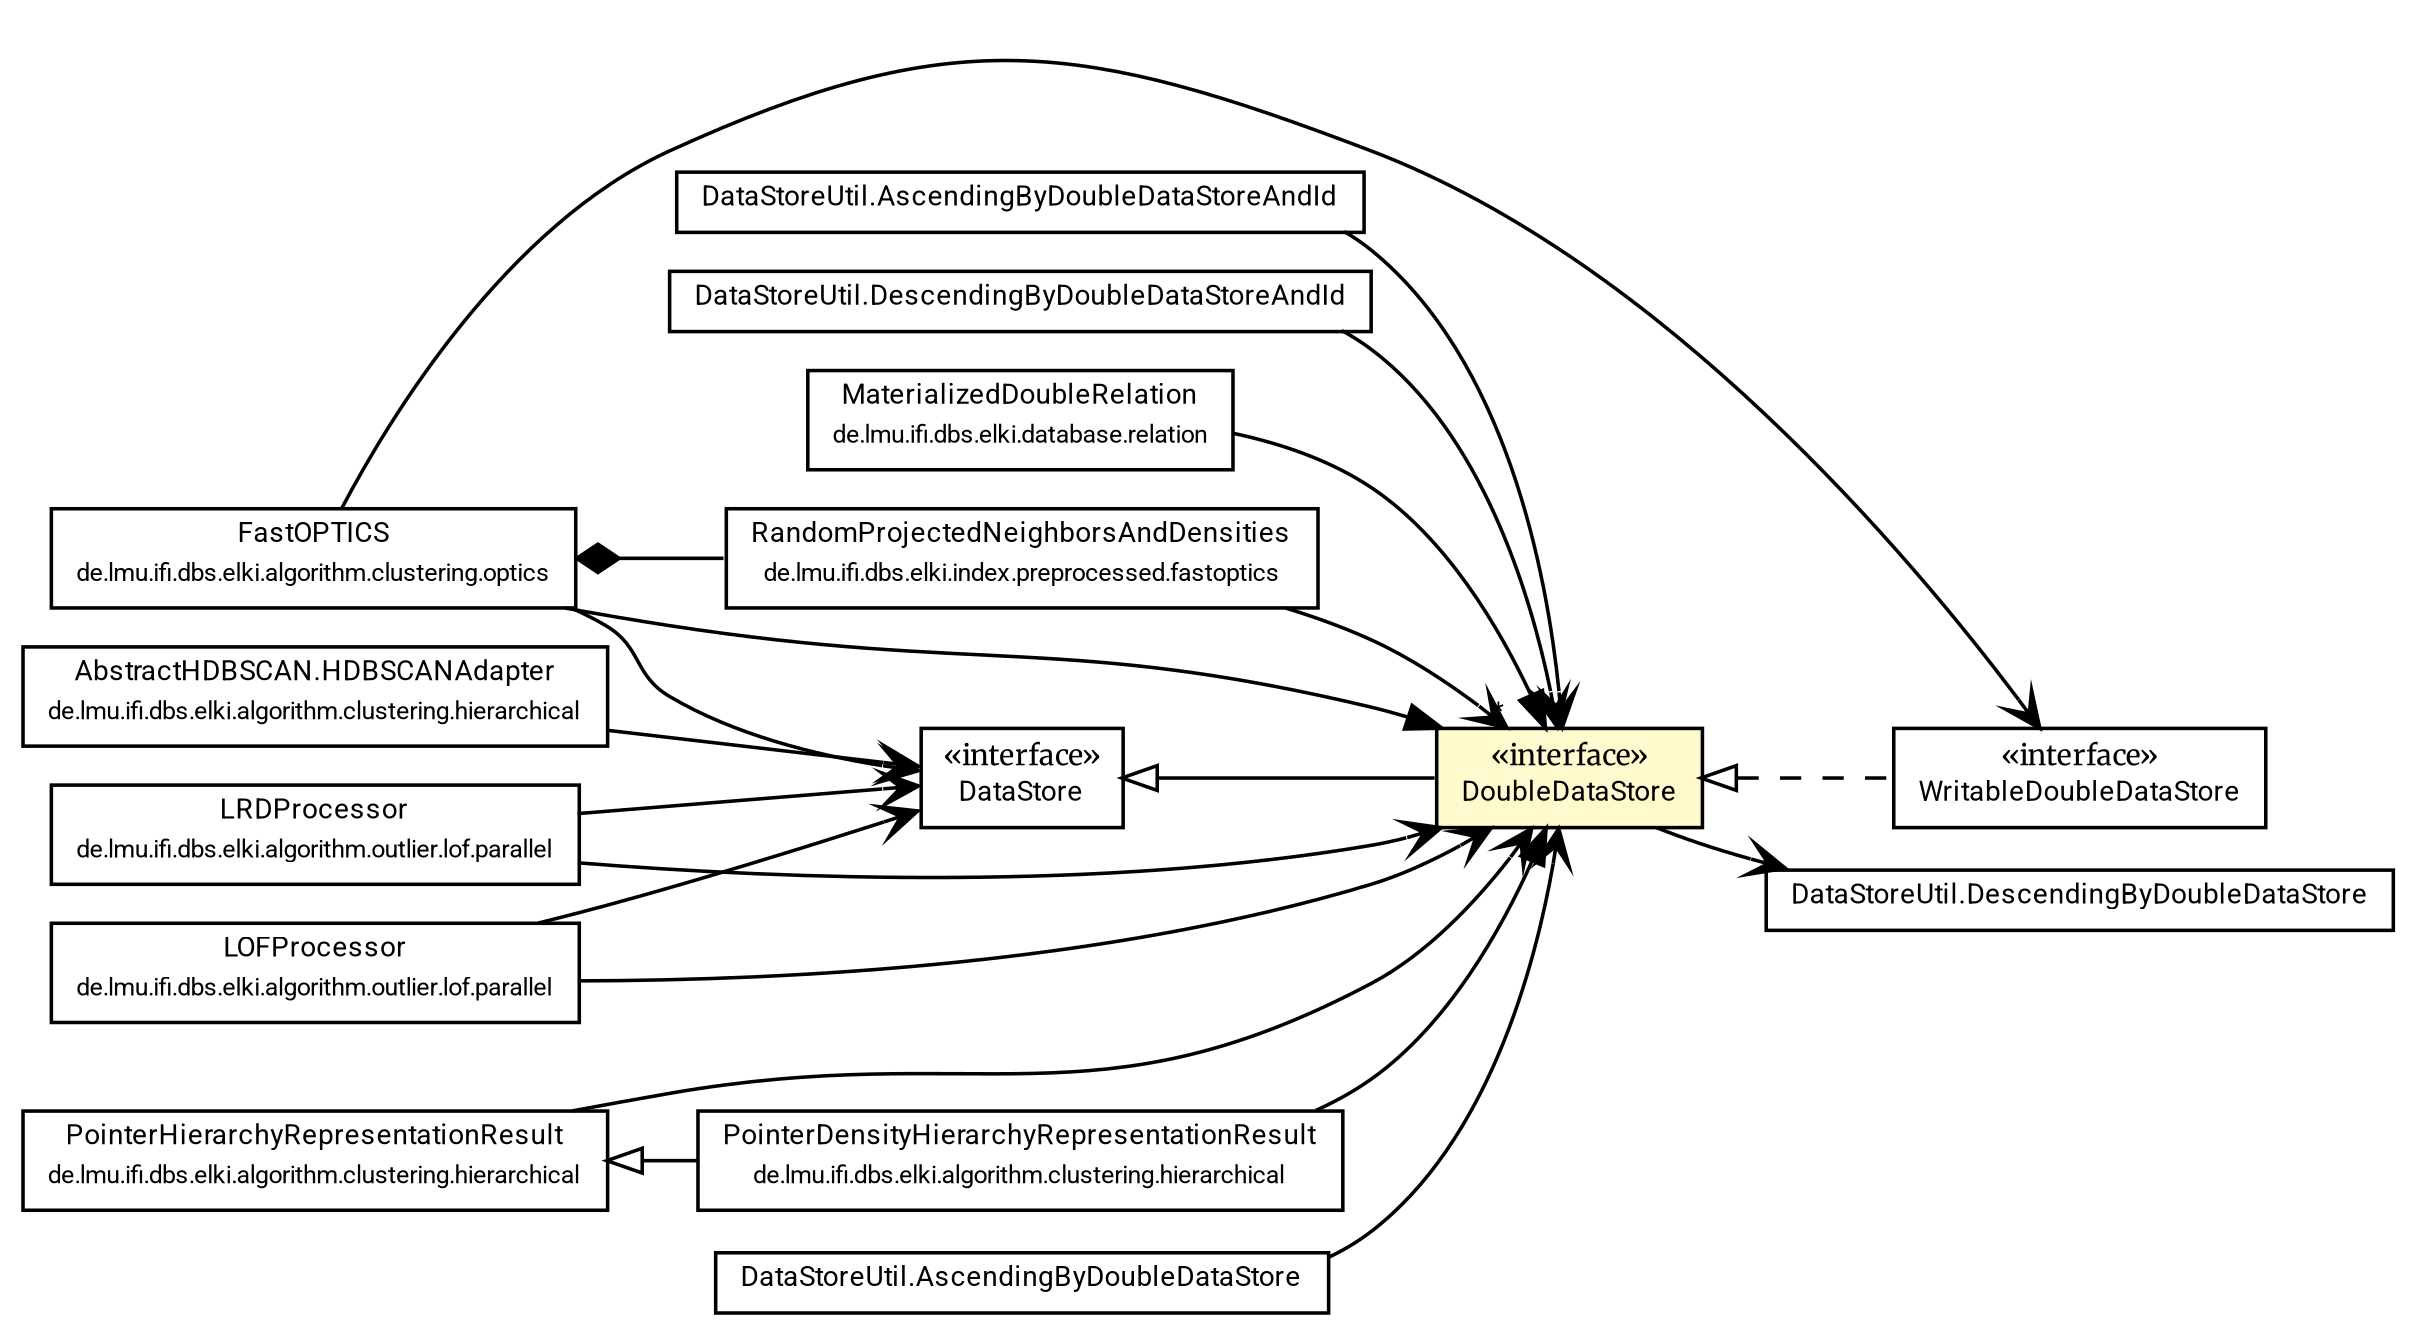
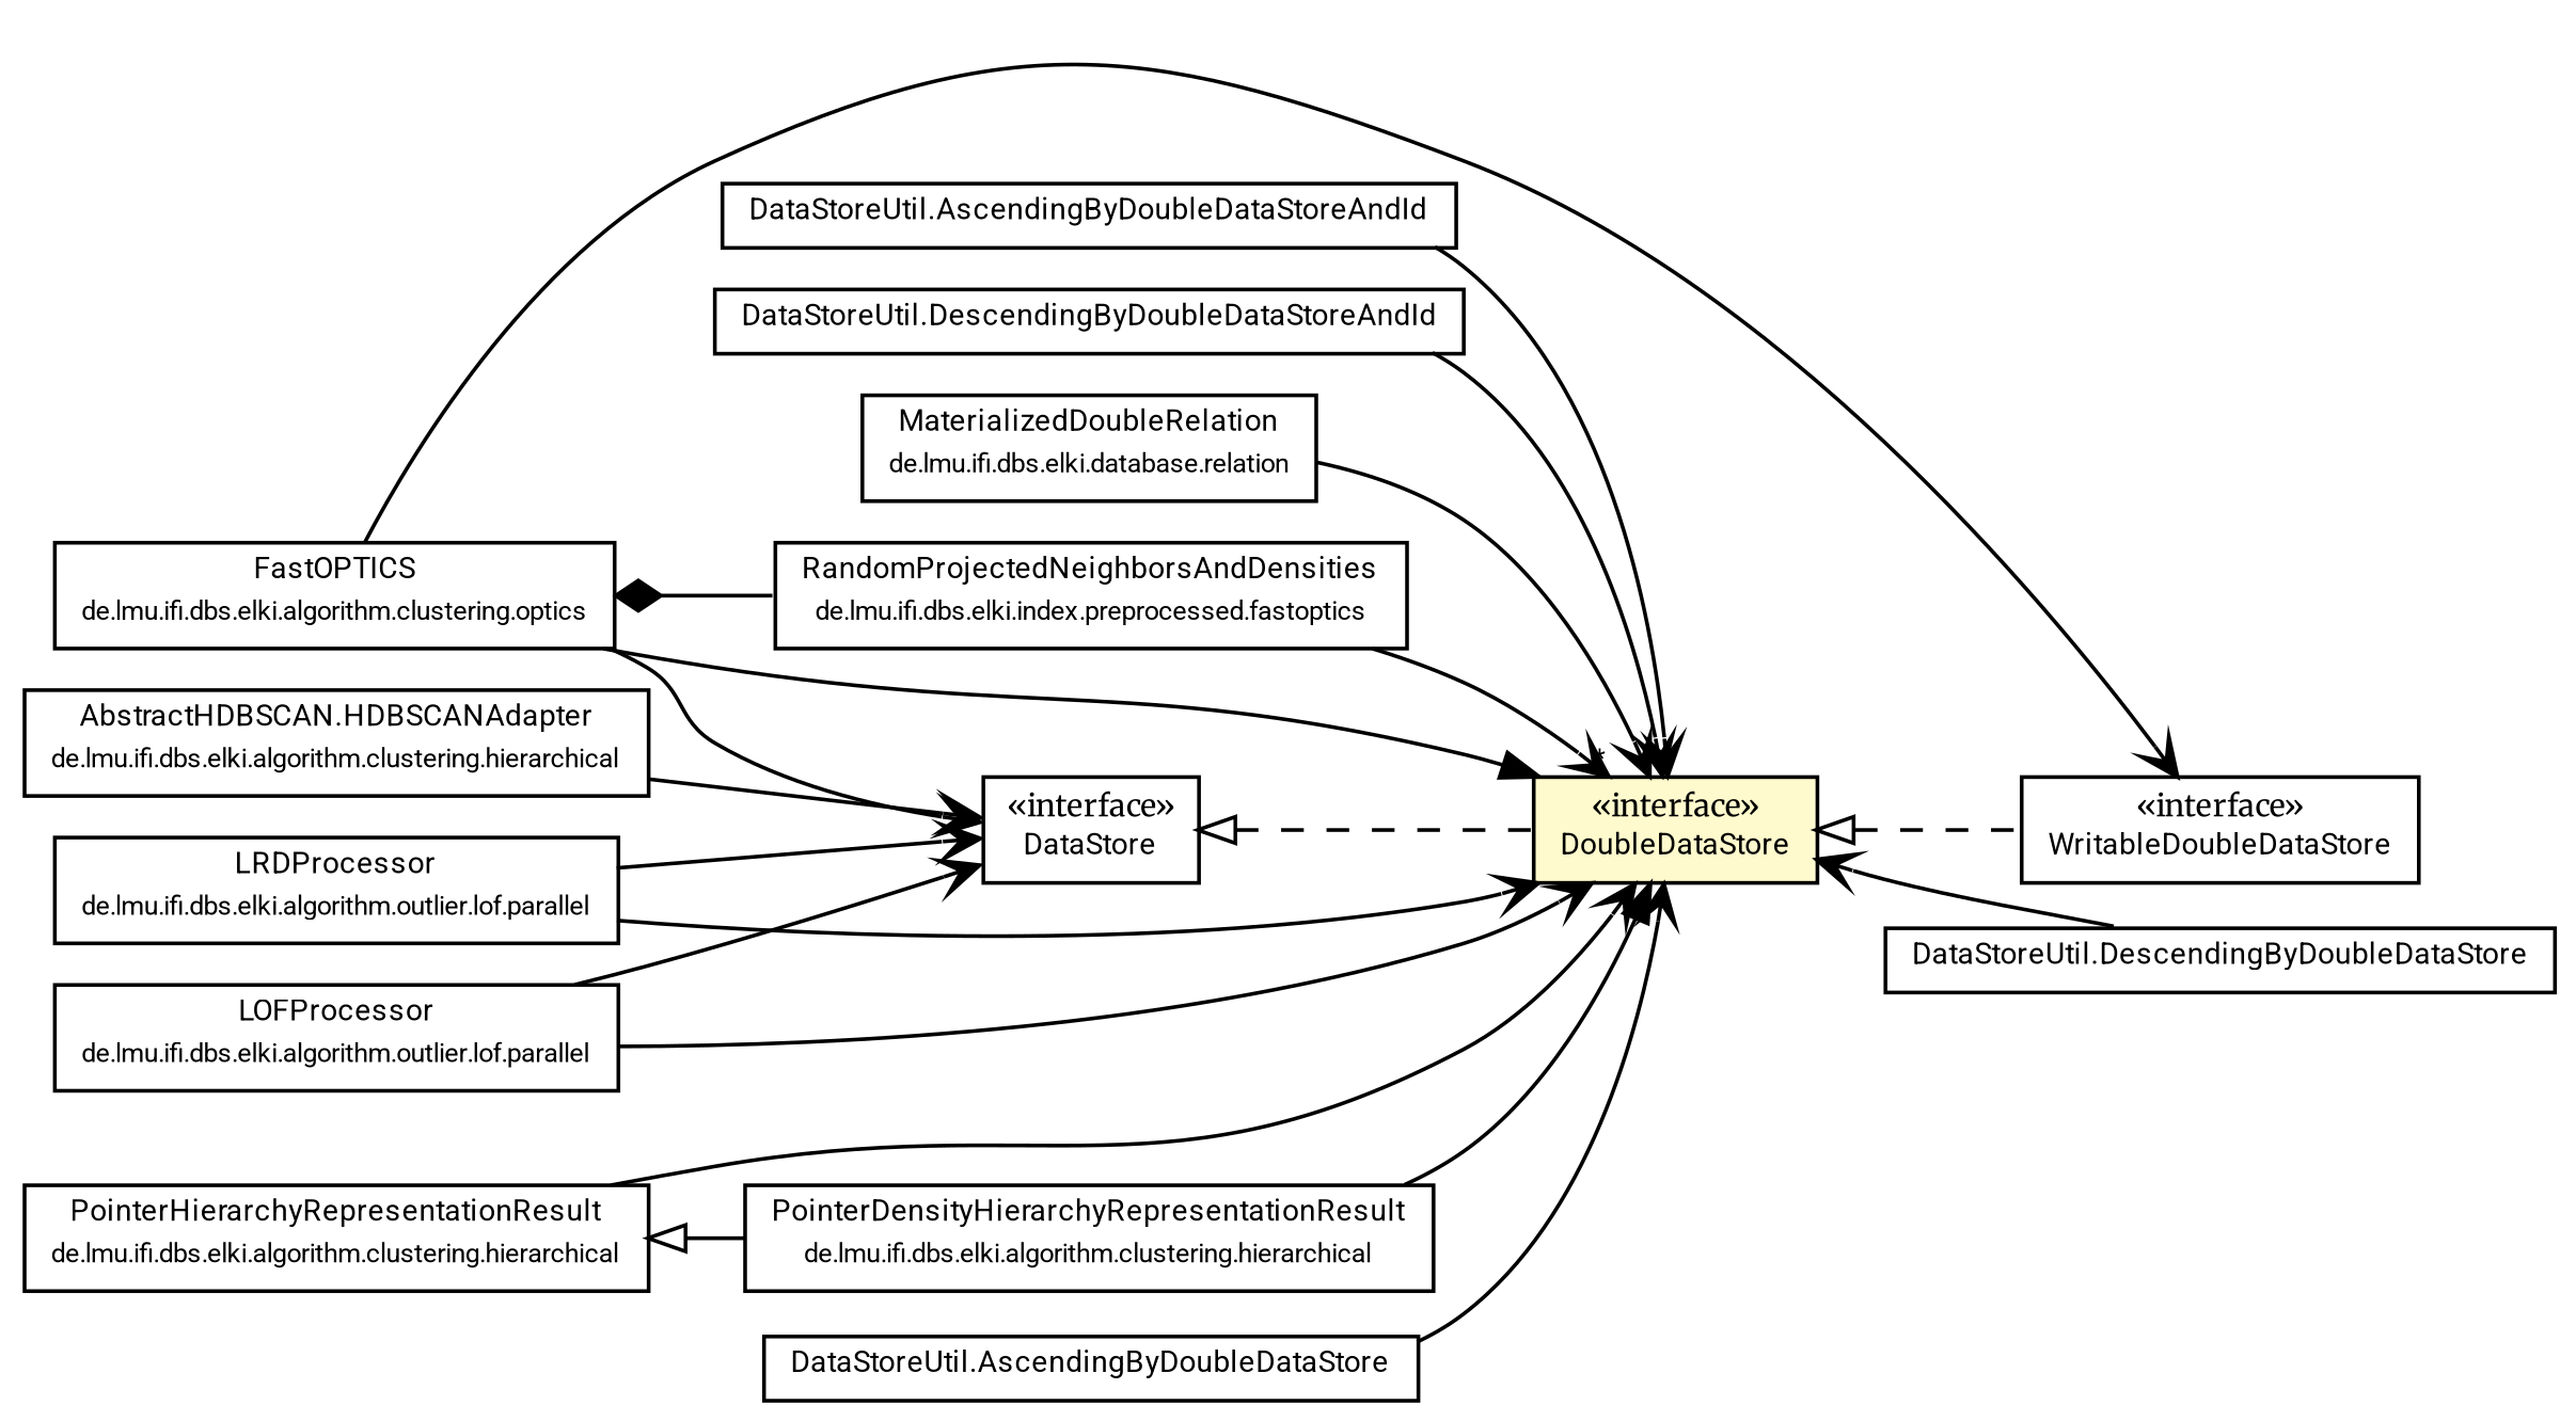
  digraph {
    fontname=Merriweather
    nodesep=0.15
    rankdir=LR
    ranksep=0.25
    node [fontcolor=black fontname=Merriweather fontsize=8 margin=0 shape=plaintext]
    edge [arrowhead=open color=black fontname=Merriweather fontsize=7 labelfontname=Roboto labelfontsize=7 weight=1]
    n1 [height=0 label=<<table title="de.lmu.ifi.dbs.elki.index.preprocessed.fastoptics.RandomProjectedNeighborsAndDensities" border="0" cellborder="1" cellspacing="0" cellpadding="2" href="../../index/preprocessed/fastoptics/RandomProjectedNeighborsAndDensities.html" target="_parent"> 		<tr><td><table border="0" cellspacing="0" cellpadding="1"> 		<tr><td align="center" balign="center"> <font face="Roboto">RandomProjectedNeighborsAndDensities</font> </td></tr> 		<tr><td align="center" balign="center"> <font face="Roboto" point-size="7.0">de.lmu.ifi.dbs.elki.index.preprocessed.fastoptics</font> </td></tr> 		</table></td></tr> 		</table>> width=0]
    n2 [height=0 label=<<table title="de.lmu.ifi.dbs.elki.database.datastore.DoubleDataStore" border="0" cellborder="1" cellspacing="0" cellpadding="2" bgcolor="lemonChiffon" href="DoubleDataStore.html" target="_parent"> 		<tr><td><table border="0" cellspacing="0" cellpadding="1"> 		<tr><td align="center" balign="center"> &#171;interface&#187; </td></tr> 		<tr><td align="center" balign="center"> <font face="Roboto">DoubleDataStore</font> </td></tr> 		</table></td></tr> 		</table>> width=0]
    n3 [height=0 label=<<table title="de.lmu.ifi.dbs.elki.database.datastore.WritableDoubleDataStore" border="0" cellborder="1" cellspacing="0" cellpadding="2" href="WritableDoubleDataStore.html" target="_parent"> 		<tr><td><table border="0" cellspacing="0" cellpadding="1"> 		<tr><td align="center" balign="center"> &#171;interface&#187; </td></tr> 		<tr><td align="center" balign="center"> <font face="Roboto">WritableDoubleDataStore</font> </td></tr> 		</table></td></tr> 		</table>> width=0]
    n4 [height=0 label=<<table title="de.lmu.ifi.dbs.elki.algorithm.clustering.hierarchical.PointerHierarchyRepresentationResult" border="0" cellborder="1" cellspacing="0" cellpadding="2" href="../../algorithm/clustering/hierarchical/PointerHierarchyRepresentationResult.html" target="_parent"> 		<tr><td><table border="0" cellspacing="0" cellpadding="1"> 		<tr><td align="center" balign="center"> <font face="Roboto">PointerHierarchyRepresentationResult</font> </td></tr> 		<tr><td align="center" balign="center"> <font face="Roboto" point-size="7.0">de.lmu.ifi.dbs.elki.algorithm.clustering.hierarchical</font> </td></tr> 		</table></td></tr> 		</table>> width=0]
    n5 [height=0 label=<<table title="de.lmu.ifi.dbs.elki.algorithm.clustering.hierarchical.PointerDensityHierarchyRepresentationResult" border="0" cellborder="1" cellspacing="0" cellpadding="2" href="../../algorithm/clustering/hierarchical/PointerDensityHierarchyRepresentationResult.html" target="_parent"> 		<tr><td><table border="0" cellspacing="0" cellpadding="1"> 		<tr><td align="center" balign="center"> <font face="Roboto">PointerDensityHierarchyRepresentationResult</font> </td></tr> 		<tr><td align="center" balign="center"> <font face="Roboto" point-size="7.0">de.lmu.ifi.dbs.elki.algorithm.clustering.hierarchical</font> </td></tr> 		</table></td></tr> 		</table>> width=0]
    n6 [height=0 label=<<table title="de.lmu.ifi.dbs.elki.algorithm.clustering.hierarchical.AbstractHDBSCAN.HDBSCANAdapter" border="0" cellborder="1" cellspacing="0" cellpadding="2" href="../../algorithm/clustering/hierarchical/AbstractHDBSCAN.HDBSCANAdapter.html" target="_parent"> 		<tr><td><table border="0" cellspacing="0" cellpadding="1"> 		<tr><td align="center" balign="center"> <font face="Roboto">AbstractHDBSCAN.HDBSCANAdapter</font> </td></tr> 		<tr><td align="center" balign="center"> <font face="Roboto" point-size="7.0">de.lmu.ifi.dbs.elki.algorithm.clustering.hierarchical</font> </td></tr> 		</table></td></tr> 		</table>> width=0]
    n7 [height=0 label=<<table title="de.lmu.ifi.dbs.elki.database.datastore.DataStore" border="0" cellborder="1" cellspacing="0" cellpadding="2" href="DataStore.html" target="_parent"> 		<tr><td><table border="0" cellspacing="0" cellpadding="1"> 		<tr><td align="center" balign="center"> &#171;interface&#187; </td></tr> 		<tr><td align="center" balign="center"> <font face="Roboto">DataStore</font> </td></tr> 		</table></td></tr> 		</table>> width=0]
    n8 [height=0 label=<<table title="de.lmu.ifi.dbs.elki.algorithm.clustering.optics.FastOPTICS" border="0" cellborder="1" cellspacing="0" cellpadding="2" href="../../algorithm/clustering/optics/FastOPTICS.html" target="_parent"> 		<tr><td><table border="0" cellspacing="0" cellpadding="1"> 		<tr><td align="center" balign="center"> <font face="Roboto">FastOPTICS</font> </td></tr> 		<tr><td align="center" balign="center"> <font face="Roboto" point-size="7.0">de.lmu.ifi.dbs.elki.algorithm.clustering.optics</font> </td></tr> 		</table></td></tr> 		</table>> width=0]
    n9 [height=0 label=<<table title="de.lmu.ifi.dbs.elki.database.datastore.DataStoreUtil.AscendingByDoubleDataStore" border="0" cellborder="1" cellspacing="0" cellpadding="2" href="DataStoreUtil.AscendingByDoubleDataStore.html" target="_parent"> 		<tr><td><table border="0" cellspacing="0" cellpadding="1"> 		<tr><td align="center" balign="center"> <font face="Roboto">DataStoreUtil.AscendingByDoubleDataStore</font> </td></tr> 		</table></td></tr> 		</table>> width=0]
    n10 [height=0 label=<<table title="de.lmu.ifi.dbs.elki.database.datastore.DataStoreUtil.DescendingByDoubleDataStore" border="0" cellborder="1" cellspacing="0" cellpadding="2" href="DataStoreUtil.DescendingByDoubleDataStore.html" target="_parent"> 		<tr><td><table border="0" cellspacing="0" cellpadding="1"> 		<tr><td align="center" balign="center"> <font face="Roboto">DataStoreUtil.DescendingByDoubleDataStore</font> </td></tr> 		</table></td></tr> 		</table>> width=0]
    n11 [height=0 label=<<table title="de.lmu.ifi.dbs.elki.database.datastore.DataStoreUtil.AscendingByDoubleDataStoreAndId" border="0" cellborder="1" cellspacing="0" cellpadding="2" href="DataStoreUtil.AscendingByDoubleDataStoreAndId.html" target="_parent"> 		<tr><td><table border="0" cellspacing="0" cellpadding="1"> 		<tr><td align="center" balign="center"> <font face="Roboto">DataStoreUtil.AscendingByDoubleDataStoreAndId</font> </td></tr> 		</table></td></tr> 		</table>> width=0]
    n12 [height=0 label=<<table title="de.lmu.ifi.dbs.elki.database.datastore.DataStoreUtil.DescendingByDoubleDataStoreAndId" border="0" cellborder="1" cellspacing="0" cellpadding="2" href="DataStoreUtil.DescendingByDoubleDataStoreAndId.html" target="_parent"> 		<tr><td><table border="0" cellspacing="0" cellpadding="1"> 		<tr><td align="center" balign="center"> <font face="Roboto">DataStoreUtil.DescendingByDoubleDataStoreAndId</font> </td></tr> 		</table></td></tr> 		</table>> width=0]
    n13 [height=0 label=<<table title="de.lmu.ifi.dbs.elki.database.relation.MaterializedDoubleRelation" border="0" cellborder="1" cellspacing="0" cellpadding="2" href="../relation/MaterializedDoubleRelation.html" target="_parent"> 		<tr><td><table border="0" cellspacing="0" cellpadding="1"> 		<tr><td align="center" balign="center"> <font face="Roboto">MaterializedDoubleRelation</font> </td></tr> 		<tr><td align="center" balign="center"> <font face="Roboto" point-size="7.0">de.lmu.ifi.dbs.elki.database.relation</font> </td></tr> 		</table></td></tr> 		</table>> width=0]
    n14 [height=0 label=<<table title="de.lmu.ifi.dbs.elki.algorithm.outlier.lof.parallel.LRDProcessor" border="0" cellborder="1" cellspacing="0" cellpadding="2" href="../../algorithm/outlier/lof/parallel/LRDProcessor.html" target="_parent"> 		<tr><td><table border="0" cellspacing="0" cellpadding="1"> 		<tr><td align="center" balign="center"> <font face="Roboto">LRDProcessor</font> </td></tr> 		<tr><td align="center" balign="center"> <font face="Roboto" point-size="7.0">de.lmu.ifi.dbs.elki.algorithm.outlier.lof.parallel</font> </td></tr> 		</table></td></tr> 		</table>> width=0]
    n15 [height=0 label=<<table title="de.lmu.ifi.dbs.elki.algorithm.outlier.lof.parallel.LOFProcessor" border="0" cellborder="1" cellspacing="0" cellpadding="2" href="../../algorithm/outlier/lof/parallel/LOFProcessor.html" target="_parent"> 		<tr><td><table border="0" cellspacing="0" cellpadding="1"> 		<tr><td align="center" balign="center"> <font face="Roboto">LOFProcessor</font> </td></tr> 		<tr><td align="center" balign="center"> <font face="Roboto" point-size="7.0">de.lmu.ifi.dbs.elki.algorithm.outlier.lof.parallel</font> </td></tr> 		</table></td></tr> 		</table>> width=0]
    n1 -> n2 [headlabel="*"]
    n2 -> n3 [arrowtail=empty dir=back style=dashed weight=9 arrowhead=""]
    n4 -> n2
    n4 -> n5 [arrowtail=empty dir=back weight=10 arrowhead=""]
    n5 -> n2 [arrowhead=normal]
    n6 -> n7
-   n7 -> n2 [arrowtail=empty dir=back style=solid weight=9 arrowhead=""]
+   n7 -> n2 [arrowtail=empty dir=back style=dashed weight=9 arrowhead=""]
    n8 -> n1 [arrowhead=none arrowtail=diamond dir=back weight=6]
    n8 -> n2 [arrowhead=normal]
    n8 -> n3
    n8 -> n7
    n9 -> n2
-   n2 -> n10
+   n10 -> n2
    n11 -> n2
    n12 -> n2
-   n13 -> n2 [arrowhead=normal]
+   n13 -> n2
    n14 -> n2
    n14 -> n7
    n15 -> n2
    n15 -> n7
  }
